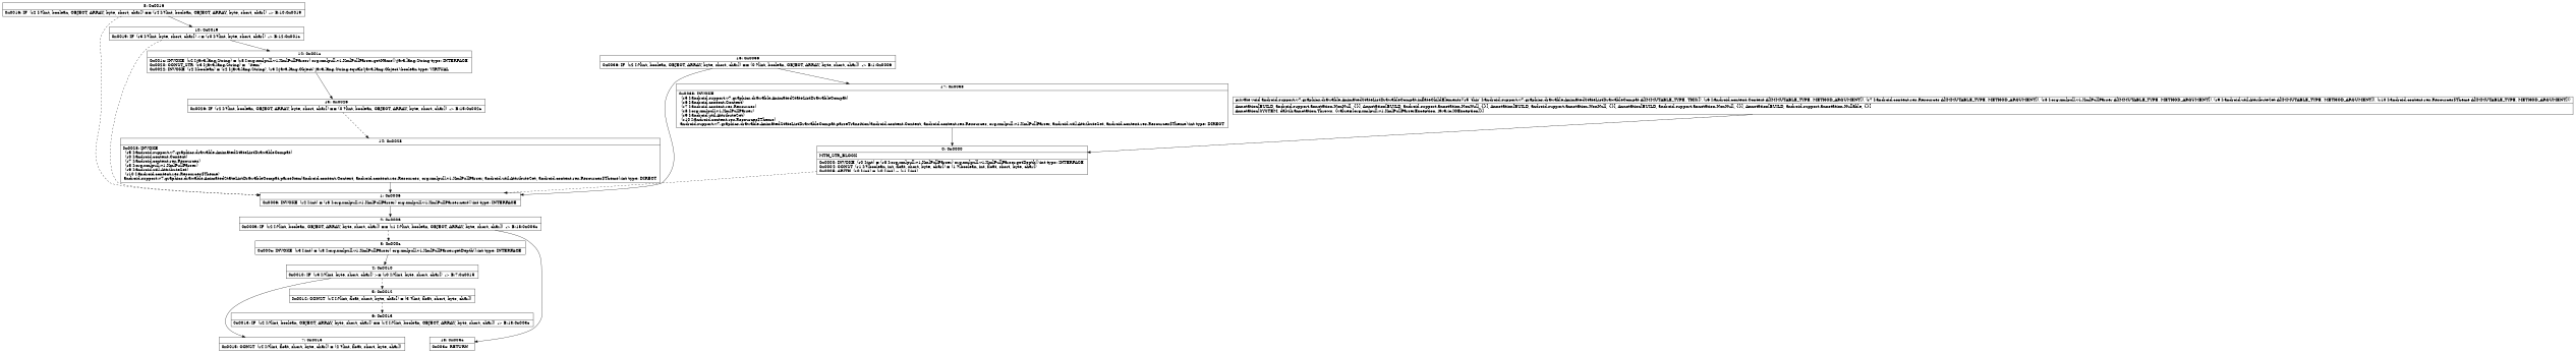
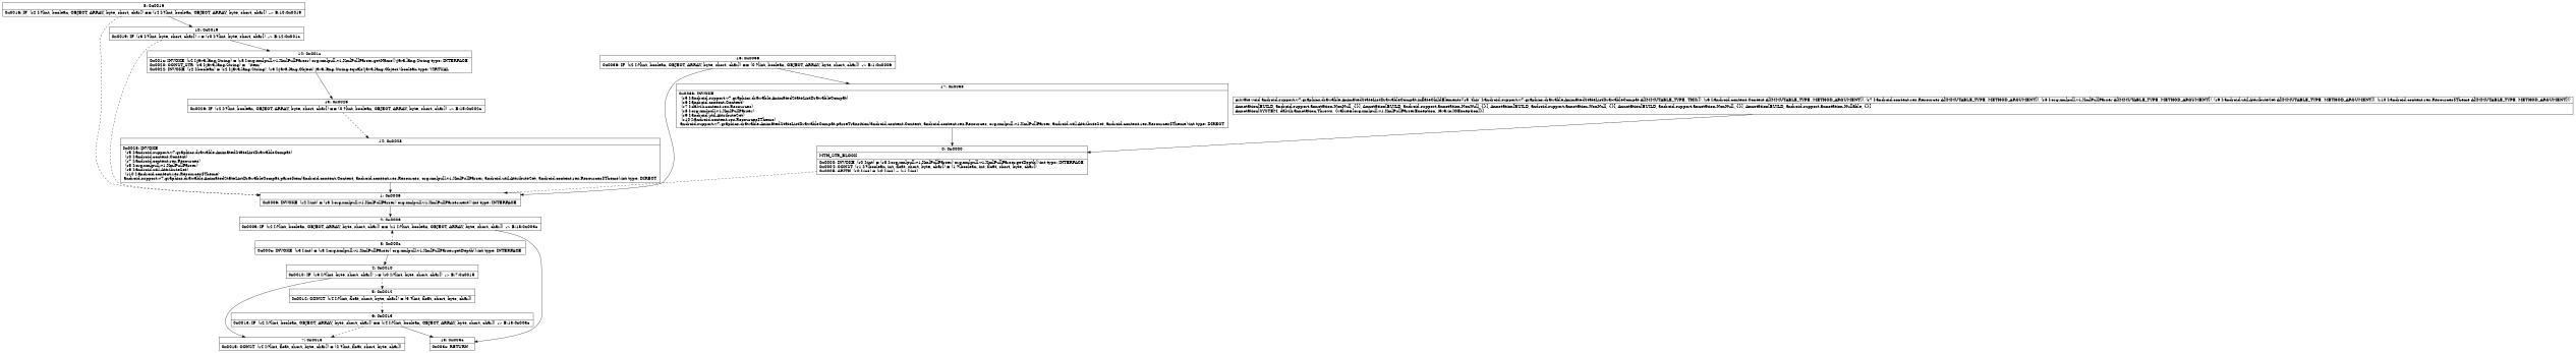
  digraph {
    node [shape=record]
    n1 [label="{0\:\ 0x0000|MTH_STR_BLOCK\l|0x0000: INVOKE  (r0 I:int) = (r8 I:org.xmlpull.v1.XmlPullParser) org.xmlpull.v1.XmlPullParser.getDepth():int type: INTERFACE \l0x0004: CONST  (r1 I:?[boolean, int, float, short, byte, char]) = (1 ?[boolean, int, float, short, byte, char]) \l0x0005: ARITH  (r0 I:int) = (r0 I:int) + (r1 I:int) \l}"]
    n2 [label="{1\:\ 0x0006|0x0006: INVOKE  (r2 I:int) = (r8 I:org.xmlpull.v1.XmlPullParser) org.xmlpull.v1.XmlPullParser.next():int type: INTERFACE \l}"]
    n3 [label="{2\:\ 0x000a|0x000a: IF  (r2 I:?[int, boolean, OBJECT, ARRAY, byte, short, char]) == (r1 I:?[int, boolean, OBJECT, ARRAY, byte, short, char])  \-\> B:18:0x003c \l}"]
    n4 [label="{3\:\ 0x000c|0x000c: INVOKE  (r3 I:int) = (r8 I:org.xmlpull.v1.XmlPullParser) org.xmlpull.v1.XmlPullParser.getDepth():int type: INTERFACE \l}"]
    n5 [label="{18\:\ 0x003c|0x003c: RETURN   \l}"]
    n6 [label="{4\:\ 0x0010|0x0010: IF  (r3 I:?[int, byte, short, char]) \>= (r0 I:?[int, byte, short, char])  \-\> B:7:0x0015 \l}"]
    n7 [label="{5\:\ 0x0012|0x0012: CONST  (r4 I:?[int, float, short, byte, char]) = (3 ?[int, float, short, byte, char]) \l}"]
    n8 [label="{7\:\ 0x0015|0x0015: CONST  (r4 I:?[int, float, short, byte, char]) = (2 ?[int, float, short, byte, char]) \l}"]
    n9 [label="{6\:\ 0x0013|0x0013: IF  (r2 I:?[int, boolean, OBJECT, ARRAY, byte, short, char]) == (r4 I:?[int, boolean, OBJECT, ARRAY, byte, short, char])  \-\> B:18:0x003c \l}"]
    n10 [label="{8\:\ 0x0016|0x0016: IF  (r2 I:?[int, boolean, OBJECT, ARRAY, byte, short, char]) == (r4 I:?[int, boolean, OBJECT, ARRAY, byte, short, char])  \-\> B:10:0x0019 \l}"]
    n11 [label="{10\:\ 0x0019|0x0019: IF  (r3 I:?[int, byte, short, char]) \<= (r0 I:?[int, byte, short, char])  \-\> B:12:0x001c \l}"]
    n12 [label="{12\:\ 0x001c|0x001c: INVOKE  (r2 I:java.lang.String) = (r8 I:org.xmlpull.v1.XmlPullParser) org.xmlpull.v1.XmlPullParser.getName():java.lang.String type: INTERFACE \l0x0020: CONST_STR  (r3 I:java.lang.String) =  \"item\" \l0x0022: INVOKE  (r2 I:boolean) = (r2 I:java.lang.String), (r3 I:java.lang.Object) java.lang.String.equals(java.lang.Object):boolean type: VIRTUAL \l}"]
    n13 [label="{13\:\ 0x0026|0x0026: IF  (r2 I:?[int, boolean, OBJECT, ARRAY, byte, short, char]) == (0 ?[int, boolean, OBJECT, ARRAY, byte, short, char])  \-\> B:15:0x002c \l}"]
    n14 [label="{14\:\ 0x0028|0x0028: INVOKE  \l  (r5 I:android.support.v7.graphics.drawable.AnimatedStateListDrawableCompat)\l  (r0 I:android.content.Context)\l  (r7 I:android.content.res.Resources)\l  (r8 I:org.xmlpull.v1.XmlPullParser)\l  (r9 I:android.util.AttributeSet)\l  (r10 I:android.content.res.Resources$Theme)\l android.support.v7.graphics.drawable.AnimatedStateListDrawableCompat.parseItem(android.content.Context, android.content.res.Resources, org.xmlpull.v1.XmlPullParser, android.util.AttributeSet, android.content.res.Resources$Theme):int type: DIRECT \l}"]
    n15 [label="{16\:\ 0x0036|0x0036: IF  (r2 I:?[int, boolean, OBJECT, ARRAY, byte, short, char]) == (0 ?[int, boolean, OBJECT, ARRAY, byte, short, char])  \-\> B:1:0x0006 \l}"]
-   n16 [label="{17\:\ 0x0038|0x0038: INVOKE  \l  (r5 I:android.support.v7.graphics.drawable.AnimatedStateListDrawableCompat)\l  (r6 I:android.content.Context)\l  (r7 I:android.content.res.Resources)\l  (r8 I:org.xmlpull.v1.XmlPullParser)\l  (r9 I:android.util.AttributeSet)\l  (r10 I:android.content.res.Resources$Theme)\l android.support.v7.graphics.drawable.AnimatedStateListDrawableCompat.parseTransition(android.content.Context, android.content.res.Resources, org.xmlpull.v1.XmlPullParser, android.util.AttributeSet, android.content.res.Resources$Theme):int type: DIRECT \l}"]
+   n16 [label="{17\:\ 0x0038|0x0038: INVOKE  \l  (r5 I:android.support.v7.graphics.drawable.AnimatedStateListDrawableCompat)\l  (r6 I:android.content.Context)\l  (r7 I:dalvik.content.res.Resources)\l  (r8 I:org.xmlpull.v1.XmlPullParser)\l  (r9 I:android.util.AttributeSet)\l  (r10 I:android.content.res.Resources$Theme)\l android.support.v7.graphics.drawable.AnimatedStateListDrawableCompat.parseTransition(android.content.Context, android.content.res.Resources, org.xmlpull.v1.XmlPullParser, android.util.AttributeSet, android.content.res.Resources$Theme):int type: DIRECT \l}"]
    n17 [label="{private void android.support.v7.graphics.drawable.AnimatedStateListDrawableCompat.inflateChildElements((r5 'this' I:android.support.v7.graphics.drawable.AnimatedStateListDrawableCompat A[IMMUTABLE_TYPE, THIS]), (r6 I:android.content.Context A[IMMUTABLE_TYPE, METHOD_ARGUMENT]), (r7 I:android.content.res.Resources A[IMMUTABLE_TYPE, METHOD_ARGUMENT]), (r8 I:org.xmlpull.v1.XmlPullParser A[IMMUTABLE_TYPE, METHOD_ARGUMENT]), (r9 I:android.util.AttributeSet A[IMMUTABLE_TYPE, METHOD_ARGUMENT]), (r10 I:android.content.res.Resources$Theme A[IMMUTABLE_TYPE, METHOD_ARGUMENT]))  | Annotation[BUILD, android.support.annotation.NonNull, \{\}], Annotation[BUILD, android.support.annotation.NonNull, \{\}], Annotation[BUILD, android.support.annotation.NonNull, \{\}], Annotation[BUILD, android.support.annotation.NonNull, \{\}], Annotation[BUILD, android.support.annotation.Nullable, \{\}]\lAnnotation[SYSTEM, dalvik.annotation.Throws, \{value=[org.xmlpull.v1.XmlPullParserException, java.io.IOException]\}]\l}"]
    n1 -> n2 [style=dashed]
    n2 -> n3
-   n3 -> n4 [style=dashed]
+   n4 -> n3 [style=dashed]
    n3 -> n5
    n4 -> n6
    n6 -> n7 [style=dashed]
    n6 -> n8
    n7 -> n9 [style=dashed]
+   n9 -> n5
+   n9 -> n8 [style=dashed]
    n10 -> n2 [style=dashed]
    n10 -> n11
    n11 -> n2 [style=dashed]
    n11 -> n12
    n12 -> n13
    n13 -> n14 [style=dashed]
    n14 -> n2
    n15 -> n2
    n15 -> n16 [style=solid]
    n16 -> n1
    n17 -> n1
  }
